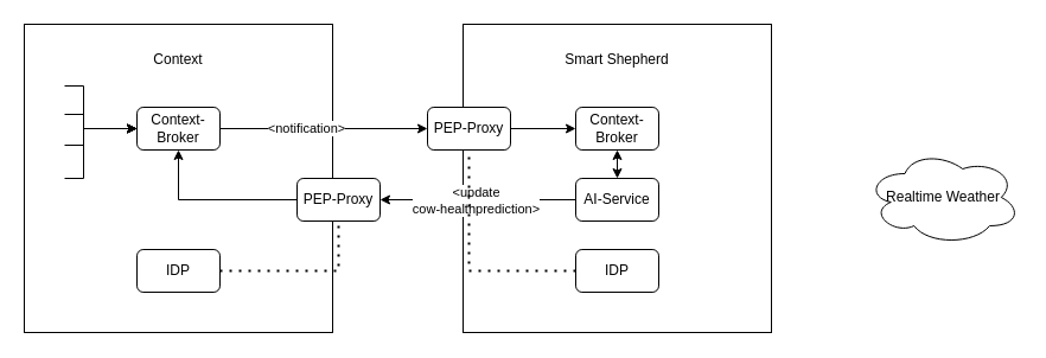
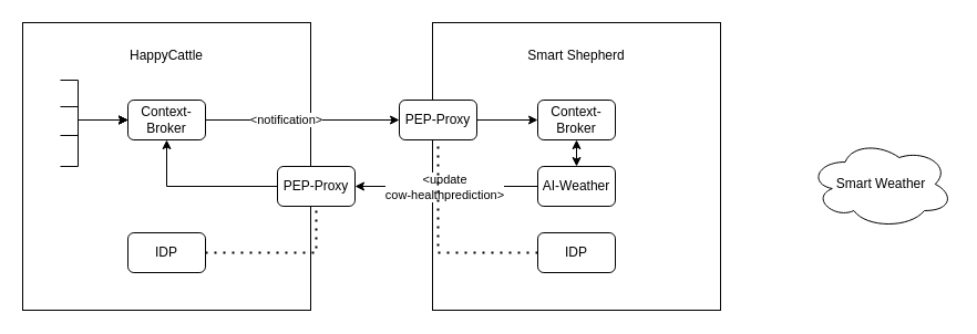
  <mxCell id="0" />
  <mxCell id="1" parent="0" />
  <mxCell id="2" value="&lt;div&gt;Smart Shepherd&lt;/div&gt;&lt;div&gt;&lt;br&gt;&lt;/div&gt;&lt;div&gt;&lt;br&gt;&lt;/div&gt;&lt;div&gt;&lt;br&gt;&lt;/div&gt;&lt;div&gt;&lt;br&gt;&lt;/div&gt;&lt;div&gt;&lt;br&gt;&lt;/div&gt;&lt;div&gt;&lt;br&gt;&lt;/div&gt;&lt;div&gt;&lt;br&gt;&lt;/div&gt;&lt;div&gt;&lt;br&gt;&lt;/div&gt;&lt;div&gt;&lt;br&gt;&lt;/div&gt;&lt;div&gt;&lt;br&gt;&lt;/div&gt;&lt;div&gt;&lt;br&gt;&lt;/div&gt;&lt;div&gt;&lt;br&gt;&lt;/div&gt;&lt;div&gt;&lt;br&gt;&lt;/div&gt;&lt;div&gt;&lt;br&gt;&lt;/div&gt;" style="whiteSpace=wrap;html=1;aspect=fixed;" vertex="1" parent="1"><mxGeometry x="390" y="20" width="260" height="260" as="geometry" /></mxCell>
- <mxCell id="3" value="&lt;div&gt;Context&lt;/div&gt;&lt;div&gt;&lt;br&gt;&lt;/div&gt;&lt;div&gt;&lt;br&gt;&lt;/div&gt;&lt;div&gt;&lt;br&gt;&lt;/div&gt;&lt;div&gt;&lt;br&gt;&lt;/div&gt;&lt;div&gt;&lt;br&gt;&lt;/div&gt;&lt;div&gt;&lt;br&gt;&lt;/div&gt;&lt;div&gt;&lt;br&gt;&lt;/div&gt;&lt;div&gt;&lt;br&gt;&lt;/div&gt;&lt;div&gt;&lt;br&gt;&lt;/div&gt;&lt;div&gt;&lt;br&gt;&lt;/div&gt;&lt;div&gt;&lt;br&gt;&lt;/div&gt;&lt;div&gt;&lt;br&gt;&lt;/div&gt;&lt;div&gt;&lt;br&gt;&lt;/div&gt;&lt;div&gt;&lt;br&gt;&lt;/div&gt;" style="whiteSpace=wrap;html=1;aspect=fixed;" vertex="1" parent="1"><mxGeometry x="20" y="20" width="260" height="260" as="geometry" /></mxCell>
+ <mxCell id="3" value="&lt;div&gt;HappyCattle&lt;/div&gt;&lt;div&gt;&lt;br&gt;&lt;/div&gt;&lt;div&gt;&lt;br&gt;&lt;/div&gt;&lt;div&gt;&lt;br&gt;&lt;/div&gt;&lt;div&gt;&lt;br&gt;&lt;/div&gt;&lt;div&gt;&lt;br&gt;&lt;/div&gt;&lt;div&gt;&lt;br&gt;&lt;/div&gt;&lt;div&gt;&lt;br&gt;&lt;/div&gt;&lt;div&gt;&lt;br&gt;&lt;/div&gt;&lt;div&gt;&lt;br&gt;&lt;/div&gt;&lt;div&gt;&lt;br&gt;&lt;/div&gt;&lt;div&gt;&lt;br&gt;&lt;/div&gt;&lt;div&gt;&lt;br&gt;&lt;/div&gt;&lt;div&gt;&lt;br&gt;&lt;/div&gt;&lt;div&gt;&lt;br&gt;&lt;/div&gt;" style="whiteSpace=wrap;html=1;aspect=fixed;" vertex="1" parent="1"><mxGeometry x="20" y="20" width="260" height="260" as="geometry" /></mxCell>
  <mxCell id="4" value="" style="shape=image;html=1;verticalAlign=top;verticalLabelPosition=bottom;labelBackgroundColor=#ffffff;imageAspect=0;aspect=fixed;image=https://cdn3.iconfinder.com/data/icons/pidginsmilies/cow.png" vertex="1" parent="1"><mxGeometry x="30" y="60" width="24" height="24" as="geometry" /></mxCell>
  <mxCell id="5" value="" style="shape=image;html=1;verticalAlign=top;verticalLabelPosition=bottom;labelBackgroundColor=#ffffff;imageAspect=0;aspect=fixed;image=https://cdn3.iconfinder.com/data/icons/pidginsmilies/cow.png" vertex="1" parent="1"><mxGeometry x="30" y="84" width="24" height="24" as="geometry" /></mxCell>
  <mxCell id="6" value="" style="shape=image;html=1;verticalAlign=top;verticalLabelPosition=bottom;labelBackgroundColor=#ffffff;imageAspect=0;aspect=fixed;image=https://cdn3.iconfinder.com/data/icons/pidginsmilies/cow.png" vertex="1" parent="1"><mxGeometry x="30" y="138" width="24" height="24" as="geometry" /></mxCell>
  <mxCell id="7" value="" style="shape=image;html=1;verticalAlign=top;verticalLabelPosition=bottom;labelBackgroundColor=#ffffff;imageAspect=0;aspect=fixed;image=https://cdn3.iconfinder.com/data/icons/pidginsmilies/cow.png" vertex="1" parent="1"><mxGeometry x="30" y="110" width="24" height="24" as="geometry" /></mxCell>
  <mxCell id="8" value="Context-Broker" style="rounded=1;whiteSpace=wrap;html=1;" vertex="1" parent="1"><mxGeometry x="115" y="90" width="70" height="36" as="geometry" /></mxCell>
  <mxCell id="9" value="" style="endArrow=classic;html=1;rounded=0;exitX=1;exitY=0.5;exitDx=0;exitDy=0;entryX=0;entryY=0.5;entryDx=0;entryDy=0;" edge="1" parent="1" source="4" target="8"><mxGeometry width="50" height="50" relative="1" as="geometry"><mxPoint x="-160" y="130" as="sourcePoint" /><mxPoint x="-110" y="80" as="targetPoint" /><Array as="points"><mxPoint x="70" y="72" /><mxPoint x="70" y="108" /></Array></mxGeometry></mxCell>
  <mxCell id="10" value="" style="endArrow=classic;html=1;rounded=0;exitX=1;exitY=0.5;exitDx=0;exitDy=0;entryX=0;entryY=0.5;entryDx=0;entryDy=0;" edge="1" parent="1" source="5" target="8"><mxGeometry width="50" height="50" relative="1" as="geometry"><mxPoint x="-150" y="210" as="sourcePoint" /><mxPoint x="-100" y="160" as="targetPoint" /><Array as="points"><mxPoint x="70" y="96" /><mxPoint x="70" y="108" /></Array></mxGeometry></mxCell>
  <mxCell id="11" value="" style="endArrow=classic;html=1;rounded=0;exitX=1;exitY=0.5;exitDx=0;exitDy=0;entryX=0;entryY=0.5;entryDx=0;entryDy=0;" edge="1" parent="1" source="7" target="8"><mxGeometry width="50" height="50" relative="1" as="geometry"><mxPoint x="-180" y="210" as="sourcePoint" /><mxPoint x="-130" y="160" as="targetPoint" /><Array as="points"><mxPoint x="70" y="122" /><mxPoint x="70" y="108" /></Array></mxGeometry></mxCell>
  <mxCell id="12" value="" style="endArrow=classic;html=1;rounded=0;exitX=1;exitY=0.5;exitDx=0;exitDy=0;entryX=0;entryY=0.5;entryDx=0;entryDy=0;" edge="1" parent="1" source="6" target="8"><mxGeometry width="50" height="50" relative="1" as="geometry"><mxPoint x="-40" y="190" as="sourcePoint" /><mxPoint y="140" as="targetPoint" x="10" /><Array as="points"><mxPoint x="70" y="150" /><mxPoint x="70" y="108" /></Array></mxGeometry></mxCell>
  <mxCell id="13" value="Context-Broker" style="rounded=1;whiteSpace=wrap;html=1;" vertex="1" parent="1"><mxGeometry x="485" y="90" width="70" height="36" as="geometry" /></mxCell>
- <mxCell id="14" value="Realtime Weather" style="ellipse;shape=cloud;whiteSpace=wrap;html=1;" vertex="1" parent="1"><mxGeometry x="730" y="126" width="130" height="80" as="geometry" /></mxCell>
+ <mxCell id="14" value="Smart Weather" style="ellipse;shape=cloud;whiteSpace=wrap;html=1;" vertex="1" parent="1"><mxGeometry x="730" y="126" width="130" height="80" as="geometry" /></mxCell>
  <mxCell id="15" value="IDP" style="rounded=1;whiteSpace=wrap;html=1;" vertex="1" parent="1"><mxGeometry x="485" y="210" width="70" height="36" as="geometry" /></mxCell>
  <mxCell id="16" value="IDP" style="rounded=1;whiteSpace=wrap;html=1;" vertex="1" parent="1"><mxGeometry x="115" y="210" width="70" height="36" as="geometry" /></mxCell>
  <mxCell id="17" style="edgeStyle=orthogonalEdgeStyle;rounded=0;orthogonalLoop=1;jettySize=auto;html=1;exitX=0.5;exitY=1;exitDx=0;exitDy=0;" edge="1" parent="1" source="16" target="16"><mxGeometry relative="1" as="geometry" /></mxCell>
  <mxCell id="18" value="PEP-Proxy" style="rounded=1;whiteSpace=wrap;html=1;" vertex="1" parent="1"><mxGeometry x="360" y="90" width="70" height="36" as="geometry" /></mxCell>
  <mxCell id="19" value="PEP-Proxy" style="rounded=1;whiteSpace=wrap;html=1;" vertex="1" parent="1"><mxGeometry x="250" y="150" width="70" height="36" as="geometry" /></mxCell>
  <mxCell id="20" value="" style="endArrow=classic;html=1;rounded=0;exitX=1;exitY=0.5;exitDx=0;exitDy=0;entryX=0;entryY=0.5;entryDx=0;entryDy=0;" edge="1" parent="1" source="8" target="18"><mxGeometry width="50" height="50" relative="1" as="geometry"><mxPoint x="370" y="-10" as="sourcePoint" /><mxPoint x="420" y="-60" as="targetPoint" /></mxGeometry></mxCell>
  <mxCell id="21" value="&amp;lt;notification&amp;gt;" style="edgeLabel;html=1;align=center;verticalAlign=middle;resizable=0;points=[];" vertex="1" connectable="0" parent="20"><mxGeometry x="-0.177" y="1" relative="1" as="geometry"><mxPoint as="offset" /></mxGeometry></mxCell>
  <mxCell id="22" value="" style="endArrow=classic;html=1;rounded=0;exitX=1;exitY=0.5;exitDx=0;exitDy=0;entryX=0;entryY=0.5;entryDx=0;entryDy=0;" edge="1" parent="1" source="18" target="13"><mxGeometry width="50" height="50" relative="1" as="geometry"><mxPoint x="195" y="118" as="sourcePoint" /><mxPoint x="370" y="118" as="targetPoint" /></mxGeometry></mxCell>
- <mxCell id="23" value="AI-Service" style="rounded=1;whiteSpace=wrap;html=1;" vertex="1" parent="1"><mxGeometry x="485" y="150" width="70" height="36" as="geometry" /></mxCell>
+ <mxCell id="23" value="AI-Weather" style="rounded=1;whiteSpace=wrap;html=1;" vertex="1" parent="1"><mxGeometry x="485" y="150" width="70" height="36" as="geometry" /></mxCell>
  <mxCell id="24" value="" style="endArrow=classic;startArrow=classic;html=1;rounded=0;entryX=0.5;entryY=1;entryDx=0;entryDy=0;exitX=0.5;exitY=0;exitDx=0;exitDy=0;" edge="1" parent="1" source="23" target="13"><mxGeometry width="50" height="50" relative="1" as="geometry"><mxPoint x="420" y="400" as="sourcePoint" /><mxPoint x="470" y="350" as="targetPoint" /></mxGeometry></mxCell>
  <mxCell id="25" value="" style="endArrow=classic;html=1;rounded=0;exitX=0;exitY=0.5;exitDx=0;exitDy=0;entryX=1;entryY=0.5;entryDx=0;entryDy=0;" edge="1" parent="1" source="23" target="19"><mxGeometry width="50" height="50" relative="1" as="geometry"><mxPoint x="150" y="400" as="sourcePoint" /><mxPoint x="200" y="350" as="targetPoint" /></mxGeometry></mxCell>
  <mxCell id="26" value="&lt;div&gt;&amp;lt;update &lt;br&gt;&lt;/div&gt;&lt;div&gt;cow-healthprediction&amp;gt;&lt;/div&gt;" style="edgeLabel;html=1;align=center;verticalAlign=middle;resizable=0;points=[];" vertex="1" connectable="0" parent="25"><mxGeometry x="0.248" y="-1" relative="1" as="geometry"><mxPoint x="18" y="1" as="offset" /></mxGeometry></mxCell>
  <mxCell id="27" value="" style="endArrow=classic;html=1;rounded=0;exitX=0;exitY=0.5;exitDx=0;exitDy=0;entryX=0.5;entryY=1;entryDx=0;entryDy=0;" edge="1" parent="1" source="19" target="8"><mxGeometry width="50" height="50" relative="1" as="geometry"><mxPoint x="495" y="178" as="sourcePoint" /><mxPoint x="330" y="178" as="targetPoint" /><Array as="points"><mxPoint x="150" y="168" /></Array></mxGeometry></mxCell>
  <mxCell id="28" value="" style="endArrow=none;dashed=1;html=1;dashPattern=1 3;strokeWidth=2;rounded=0;entryX=0.5;entryY=1;entryDx=0;entryDy=0;exitX=0;exitY=0.5;exitDx=0;exitDy=0;" edge="1" parent="1" source="15" target="18"><mxGeometry width="50" height="50" relative="1" as="geometry"><mxPoint x="350" y="380" as="sourcePoint" /><mxPoint x="400" y="330" as="targetPoint" /><Array as="points"><mxPoint x="395" y="228" /></Array></mxGeometry></mxCell>
  <mxCell id="29" value="" style="endArrow=none;dashed=1;html=1;dashPattern=1 3;strokeWidth=2;rounded=0;entryX=0.5;entryY=1;entryDx=0;entryDy=0;exitX=1;exitY=0.5;exitDx=0;exitDy=0;" edge="1" parent="1" source="16" target="19"><mxGeometry width="50" height="50" relative="1" as="geometry"><mxPoint x="180" y="360" as="sourcePoint" /><mxPoint x="230" y="310" as="targetPoint" /><Array as="points"><mxPoint x="285" y="228" /></Array></mxGeometry></mxCell>
